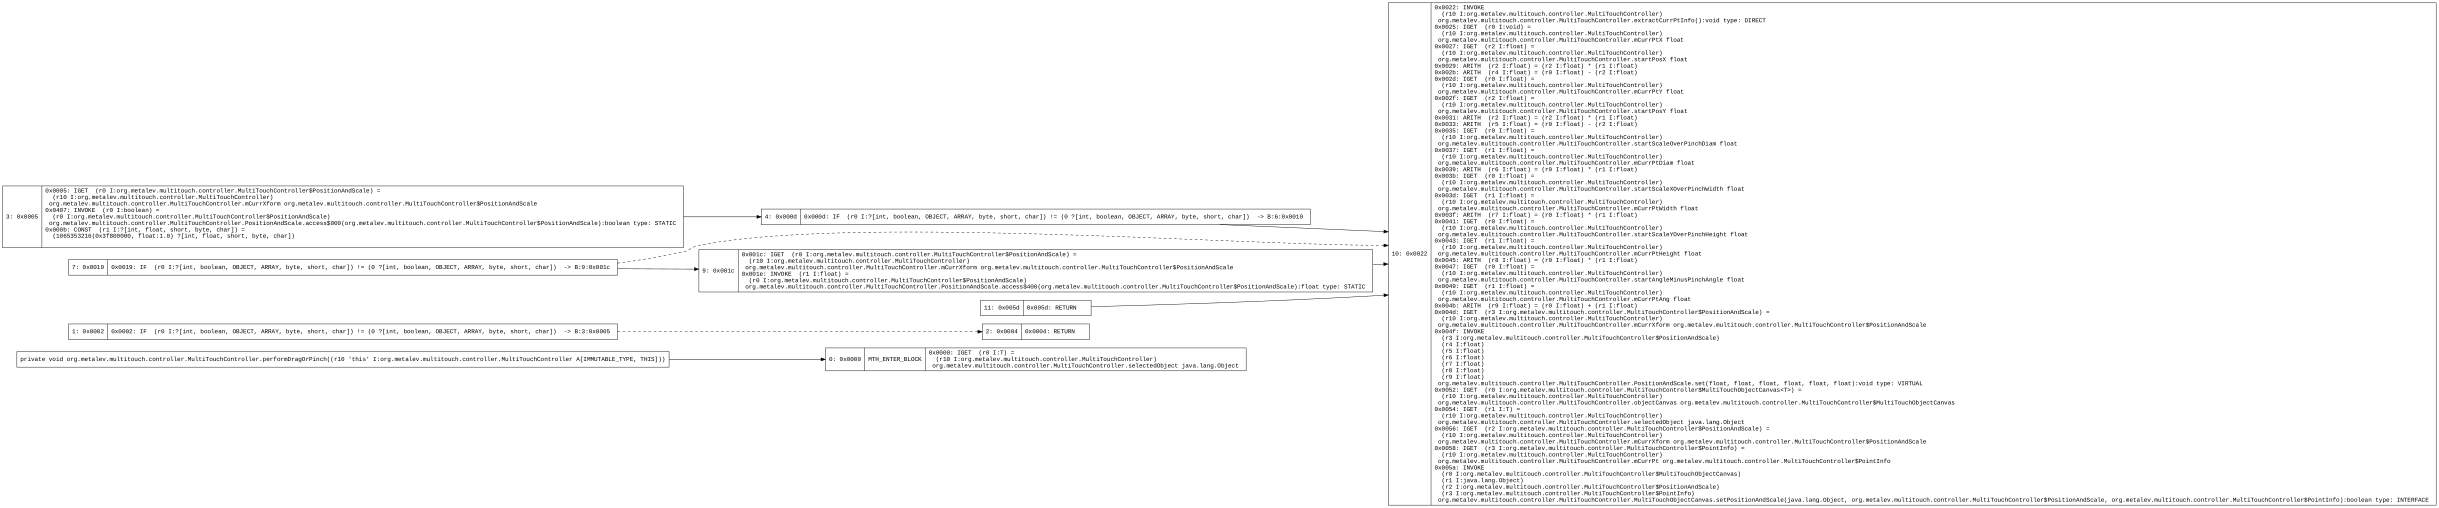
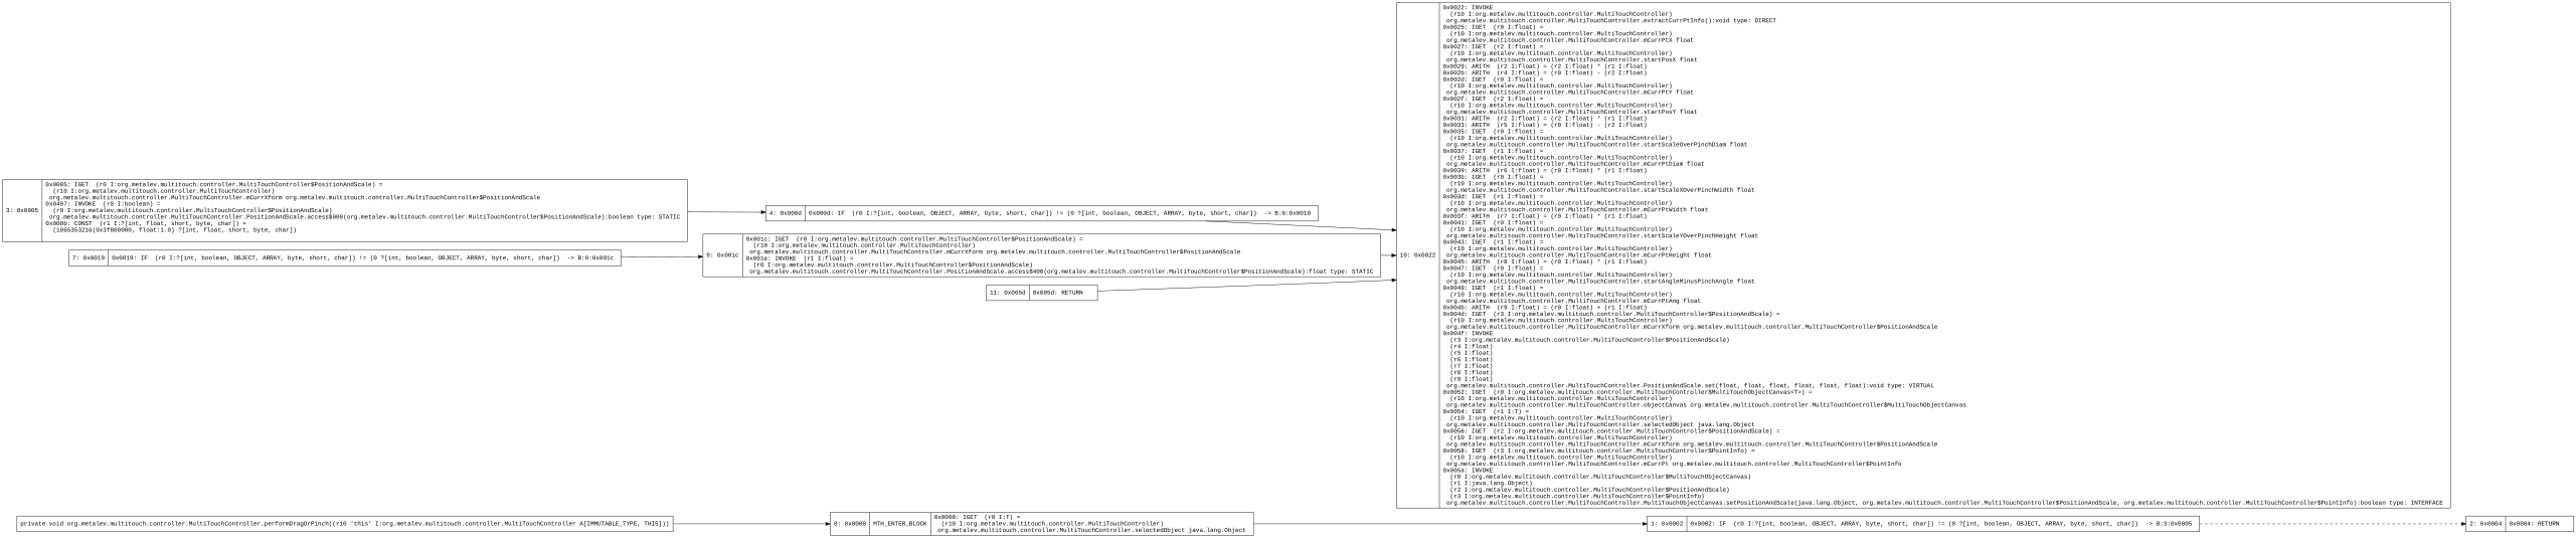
  digraph {
    fontname="Liberation Mono"
    rankdir=LR
    node [fontname="Liberation Mono" shape=record]
    edge [fontname="Liberation Mono"]
    n1 [label="{0\:\ 0x0000|MTH_ENTER_BLOCK\l|0x0000: IGET  (r0 I:T) = \l  (r10 I:org.metalev.multitouch.controller.MultiTouchController)\l org.metalev.multitouch.controller.MultiTouchController.selectedObject java.lang.Object \l}"]
    n2 [label="{1\:\ 0x0002|0x0002: IF  (r0 I:?[int, boolean, OBJECT, ARRAY, byte, short, char]) != (0 ?[int, boolean, OBJECT, ARRAY, byte, short, char])  \-\> B:3:0x0005 \l}"]
    n3 [label="{2\:\ 0x0004|0x0004: RETURN   \l}"]
    n4 [label="{3\:\ 0x0005|0x0005: IGET  (r0 I:org.metalev.multitouch.controller.MultiTouchController$PositionAndScale) = \l  (r10 I:org.metalev.multitouch.controller.MultiTouchController)\l org.metalev.multitouch.controller.MultiTouchController.mCurrXform org.metalev.multitouch.controller.MultiTouchController$PositionAndScale \l0x0407: INVOKE  (r0 I:boolean) = \l  (r0 I:org.metalev.multitouch.controller.MultiTouchController$PositionAndScale)\l org.metalev.multitouch.controller.MultiTouchController.PositionAndScale.access$000(org.metalev.multitouch.controller.MultiTouchController$PositionAndScale):boolean type: STATIC \l0x000b: CONST  (r1 I:?[int, float, short, byte, char]) = \l  (1065353216(0x3f800000, float:1.0) ?[int, float, short, byte, char])\l \l}"]
    n5 [label="{4\:\ 0x000d|0x000d: IF  (r0 I:?[int, boolean, OBJECT, ARRAY, byte, short, char]) != (0 ?[int, boolean, OBJECT, ARRAY, byte, short, char])  \-\> B:6:0x0010 \l}"]
-   n6 [label="{10\:\ 0x0022|0x0022: INVOKE  \l  (r10 I:org.metalev.multitouch.controller.MultiTouchController)\l org.metalev.multitouch.controller.MultiTouchController.extractCurrPtInfo():void type: DIRECT \l0x0025: IGET  (r0 I:void) = \l  (r10 I:org.metalev.multitouch.controller.MultiTouchController)\l org.metalev.multitouch.controller.MultiTouchController.mCurrPtX float \l0x0027: IGET  (r2 I:float) = \l  (r10 I:org.metalev.multitouch.controller.MultiTouchController)\l org.metalev.multitouch.controller.MultiTouchController.startPosX float \l0x0029: ARITH  (r2 I:float) = (r2 I:float) * (r1 I:float) \l0x002b: ARITH  (r4 I:float) = (r0 I:float) \- (r2 I:float) \l0x002d: IGET  (r0 I:float) = \l  (r10 I:org.metalev.multitouch.controller.MultiTouchController)\l org.metalev.multitouch.controller.MultiTouchController.mCurrPtY float \l0x002f: IGET  (r2 I:float) = \l  (r10 I:org.metalev.multitouch.controller.MultiTouchController)\l org.metalev.multitouch.controller.MultiTouchController.startPosY float \l0x0031: ARITH  (r2 I:float) = (r2 I:float) * (r1 I:float) \l0x0033: ARITH  (r5 I:float) = (r0 I:float) \- (r2 I:float) \l0x0035: IGET  (r0 I:float) = \l  (r10 I:org.metalev.multitouch.controller.MultiTouchController)\l org.metalev.multitouch.controller.MultiTouchController.startScaleOverPinchDiam float \l0x0037: IGET  (r1 I:float) = \l  (r10 I:org.metalev.multitouch.controller.MultiTouchController)\l org.metalev.multitouch.controller.MultiTouchController.mCurrPtDiam float \l0x0039: ARITH  (r6 I:float) = (r0 I:float) * (r1 I:float) \l0x003b: IGET  (r0 I:float) = \l  (r10 I:org.metalev.multitouch.controller.MultiTouchController)\l org.metalev.multitouch.controller.MultiTouchController.startScaleXOverPinchWidth float \l0x003d: IGET  (r1 I:float) = \l  (r10 I:org.metalev.multitouch.controller.MultiTouchController)\l org.metalev.multitouch.controller.MultiTouchController.mCurrPtWidth float \l0x003f: ARITH  (r7 I:float) = (r0 I:float) * (r1 I:float) \l0x0041: IGET  (r0 I:float) = \l  (r10 I:org.metalev.multitouch.controller.MultiTouchController)\l org.metalev.multitouch.controller.MultiTouchController.startScaleYOverPinchHeight float \l0x0043: IGET  (r1 I:float) = \l  (r10 I:org.metalev.multitouch.controller.MultiTouchController)\l org.metalev.multitouch.controller.MultiTouchController.mCurrPtHeight float \l0x0045: ARITH  (r8 I:float) = (r0 I:float) * (r1 I:float) \l0x0047: IGET  (r0 I:float) = \l  (r10 I:org.metalev.multitouch.controller.MultiTouchController)\l org.metalev.multitouch.controller.MultiTouchController.startAngleMinusPinchAngle float \l0x0049: IGET  (r1 I:float) = \l  (r10 I:org.metalev.multitouch.controller.MultiTouchController)\l org.metalev.multitouch.controller.MultiTouchController.mCurrPtAng float \l0x004b: ARITH  (r9 I:float) = (r0 I:float) + (r1 I:float) \l0x004d: IGET  (r3 I:org.metalev.multitouch.controller.MultiTouchController$PositionAndScale) = \l  (r10 I:org.metalev.multitouch.controller.MultiTouchController)\l org.metalev.multitouch.controller.MultiTouchController.mCurrXform org.metalev.multitouch.controller.MultiTouchController$PositionAndScale \l0x004f: INVOKE  \l  (r3 I:org.metalev.multitouch.controller.MultiTouchController$PositionAndScale)\l  (r4 I:float)\l  (r5 I:float)\l  (r6 I:float)\l  (r7 I:float)\l  (r8 I:float)\l  (r9 I:float)\l org.metalev.multitouch.controller.MultiTouchController.PositionAndScale.set(float, float, float, float, float, float):void type: VIRTUAL \l0x0052: IGET  (r0 I:org.metalev.multitouch.controller.MultiTouchController$MultiTouchObjectCanvas\<T\>) = \l  (r10 I:org.metalev.multitouch.controller.MultiTouchController)\l org.metalev.multitouch.controller.MultiTouchController.objectCanvas org.metalev.multitouch.controller.MultiTouchController$MultiTouchObjectCanvas \l0x0054: IGET  (r1 I:T) = \l  (r10 I:org.metalev.multitouch.controller.MultiTouchController)\l org.metalev.multitouch.controller.MultiTouchController.selectedObject java.lang.Object \l0x0056: IGET  (r2 I:org.metalev.multitouch.controller.MultiTouchController$PositionAndScale) = \l  (r10 I:org.metalev.multitouch.controller.MultiTouchController)\l org.metalev.multitouch.controller.MultiTouchController.mCurrXform org.metalev.multitouch.controller.MultiTouchController$PositionAndScale \l0x0058: IGET  (r3 I:org.metalev.multitouch.controller.MultiTouchController$PointInfo) = \l  (r10 I:org.metalev.multitouch.controller.MultiTouchController)\l org.metalev.multitouch.controller.MultiTouchController.mCurrPt org.metalev.multitouch.controller.MultiTouchController$PointInfo \l0x005a: INVOKE  \l  (r0 I:org.metalev.multitouch.controller.MultiTouchController$MultiTouchObjectCanvas)\l  (r1 I:java.lang.Object)\l  (r2 I:org.metalev.multitouch.controller.MultiTouchController$PositionAndScale)\l  (r3 I:org.metalev.multitouch.controller.MultiTouchController$PointInfo)\l org.metalev.multitouch.controller.MultiTouchController.MultiTouchObjectCanvas.setPositionAndScale(java.lang.Object, org.metalev.multitouch.controller.MultiTouchController$PositionAndScale, org.metalev.multitouch.controller.MultiTouchController$PointInfo):boolean type: INTERFACE \l}"]
+   n6 [label="{10\:\ 0x0022|0x0022: INVOKE  \l  (r10 I:org.metalev.multitouch.controller.MultiTouchController)\l org.metalev.multitouch.controller.MultiTouchController.extractCurrPtInfo():void type: DIRECT \l0x0025: IGET  (r0 I:float) = \l  (r10 I:org.metalev.multitouch.controller.MultiTouchController)\l org.metalev.multitouch.controller.MultiTouchController.mCurrPtX float \l0x0027: IGET  (r2 I:float) = \l  (r10 I:org.metalev.multitouch.controller.MultiTouchController)\l org.metalev.multitouch.controller.MultiTouchController.startPosX float \l0x0029: ARITH  (r2 I:float) = (r2 I:float) * (r1 I:float) \l0x002b: ARITH  (r4 I:float) = (r0 I:float) \- (r2 I:float) \l0x002d: IGET  (r0 I:float) = \l  (r10 I:org.metalev.multitouch.controller.MultiTouchController)\l org.metalev.multitouch.controller.MultiTouchController.mCurrPtY float \l0x002f: IGET  (r2 I:float) = \l  (r10 I:org.metalev.multitouch.controller.MultiTouchController)\l org.metalev.multitouch.controller.MultiTouchController.startPosY float \l0x0031: ARITH  (r2 I:float) = (r2 I:float) * (r1 I:float) \l0x0033: ARITH  (r5 I:float) = (r0 I:float) \- (r2 I:float) \l0x0035: IGET  (r0 I:float) = \l  (r10 I:org.metalev.multitouch.controller.MultiTouchController)\l org.metalev.multitouch.controller.MultiTouchController.startScaleOverPinchDiam float \l0x0037: IGET  (r1 I:float) = \l  (r10 I:org.metalev.multitouch.controller.MultiTouchController)\l org.metalev.multitouch.controller.MultiTouchController.mCurrPtDiam float \l0x0039: ARITH  (r6 I:float) = (r0 I:float) * (r1 I:float) \l0x003b: IGET  (r0 I:float) = \l  (r10 I:org.metalev.multitouch.controller.MultiTouchController)\l org.metalev.multitouch.controller.MultiTouchController.startScaleXOverPinchWidth float \l0x003d: IGET  (r1 I:float) = \l  (r10 I:org.metalev.multitouch.controller.MultiTouchController)\l org.metalev.multitouch.controller.MultiTouchController.mCurrPtWidth float \l0x003f: ARITH  (r7 I:float) = (r0 I:float) * (r1 I:float) \l0x0041: IGET  (r0 I:float) = \l  (r10 I:org.metalev.multitouch.controller.MultiTouchController)\l org.metalev.multitouch.controller.MultiTouchController.startScaleYOverPinchHeight float \l0x0043: IGET  (r1 I:float) = \l  (r10 I:org.metalev.multitouch.controller.MultiTouchController)\l org.metalev.multitouch.controller.MultiTouchController.mCurrPtHeight float \l0x0045: ARITH  (r8 I:float) = (r0 I:float) * (r1 I:float) \l0x0047: IGET  (r0 I:float) = \l  (r10 I:org.metalev.multitouch.controller.MultiTouchController)\l org.metalev.multitouch.controller.MultiTouchController.startAngleMinusPinchAngle float \l0x0049: IGET  (r1 I:float) = \l  (r10 I:org.metalev.multitouch.controller.MultiTouchController)\l org.metalev.multitouch.controller.MultiTouchController.mCurrPtAng float \l0x004b: ARITH  (r9 I:float) = (r0 I:float) + (r1 I:float) \l0x004d: IGET  (r3 I:org.metalev.multitouch.controller.MultiTouchController$PositionAndScale) = \l  (r10 I:org.metalev.multitouch.controller.MultiTouchController)\l org.metalev.multitouch.controller.MultiTouchController.mCurrXform org.metalev.multitouch.controller.MultiTouchController$PositionAndScale \l0x004f: INVOKE  \l  (r3 I:org.metalev.multitouch.controller.MultiTouchController$PositionAndScale)\l  (r4 I:float)\l  (r5 I:float)\l  (r6 I:float)\l  (r7 I:float)\l  (r8 I:float)\l  (r9 I:float)\l org.metalev.multitouch.controller.MultiTouchController.PositionAndScale.set(float, float, float, float, float, float):void type: VIRTUAL \l0x0052: IGET  (r0 I:org.metalev.multitouch.controller.MultiTouchController$MultiTouchObjectCanvas\<T\>) = \l  (r10 I:org.metalev.multitouch.controller.MultiTouchController)\l org.metalev.multitouch.controller.MultiTouchController.objectCanvas org.metalev.multitouch.controller.MultiTouchController$MultiTouchObjectCanvas \l0x0054: IGET  (r1 I:T) = \l  (r10 I:org.metalev.multitouch.controller.MultiTouchController)\l org.metalev.multitouch.controller.MultiTouchController.selectedObject java.lang.Object \l0x0056: IGET  (r2 I:org.metalev.multitouch.controller.MultiTouchController$PositionAndScale) = \l  (r10 I:org.metalev.multitouch.controller.MultiTouchController)\l org.metalev.multitouch.controller.MultiTouchController.mCurrXform org.metalev.multitouch.controller.MultiTouchController$PositionAndScale \l0x0058: IGET  (r3 I:org.metalev.multitouch.controller.MultiTouchController$PointInfo) = \l  (r10 I:org.metalev.multitouch.controller.MultiTouchController)\l org.metalev.multitouch.controller.MultiTouchController.mCurrPt org.metalev.multitouch.controller.MultiTouchController$PointInfo \l0x005a: INVOKE  \l  (r0 I:org.metalev.multitouch.controller.MultiTouchController$MultiTouchObjectCanvas)\l  (r1 I:java.lang.Object)\l  (r2 I:org.metalev.multitouch.controller.MultiTouchController$PositionAndScale)\l  (r3 I:org.metalev.multitouch.controller.MultiTouchController$PointInfo)\l org.metalev.multitouch.controller.MultiTouchController.MultiTouchObjectCanvas.setPositionAndScale(java.lang.Object, org.metalev.multitouch.controller.MultiTouchController$PositionAndScale, org.metalev.multitouch.controller.MultiTouchController$PointInfo):boolean type: INTERFACE \l}"]
    n7 [label="{7\:\ 0x0019|0x0019: IF  (r0 I:?[int, boolean, OBJECT, ARRAY, byte, short, char]) != (0 ?[int, boolean, OBJECT, ARRAY, byte, short, char])  \-\> B:9:0x001c \l}"]
    n8 [label="{9\:\ 0x001c|0x001c: IGET  (r0 I:org.metalev.multitouch.controller.MultiTouchController$PositionAndScale) = \l  (r10 I:org.metalev.multitouch.controller.MultiTouchController)\l org.metalev.multitouch.controller.MultiTouchController.mCurrXform org.metalev.multitouch.controller.MultiTouchController$PositionAndScale \l0x001e: INVOKE  (r1 I:float) = \l  (r0 I:org.metalev.multitouch.controller.MultiTouchController$PositionAndScale)\l org.metalev.multitouch.controller.MultiTouchController.PositionAndScale.access$400(org.metalev.multitouch.controller.MultiTouchController$PositionAndScale):float type: STATIC \l}"]
    n9 [label="{11\:\ 0x005d|0x005d: RETURN   \l}"]
    n10 [label="{private void org.metalev.multitouch.controller.MultiTouchController.performDragOrPinch((r10 'this' I:org.metalev.multitouch.controller.MultiTouchController A[IMMUTABLE_TYPE, THIS])) }"]
+   n1 -> n2
    n2 -> n3 [style=dashed]
    n4 -> n5
    n5 -> n6 [style=solid]
-   n7 -> n6 [style=dashed]
    n7 -> n8
    n8 -> n6
    n9 -> n6
    n10 -> n1
  }
